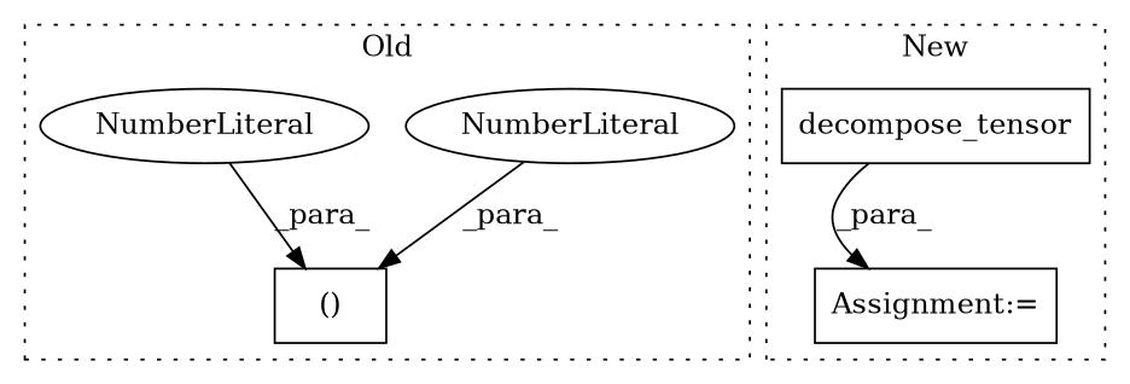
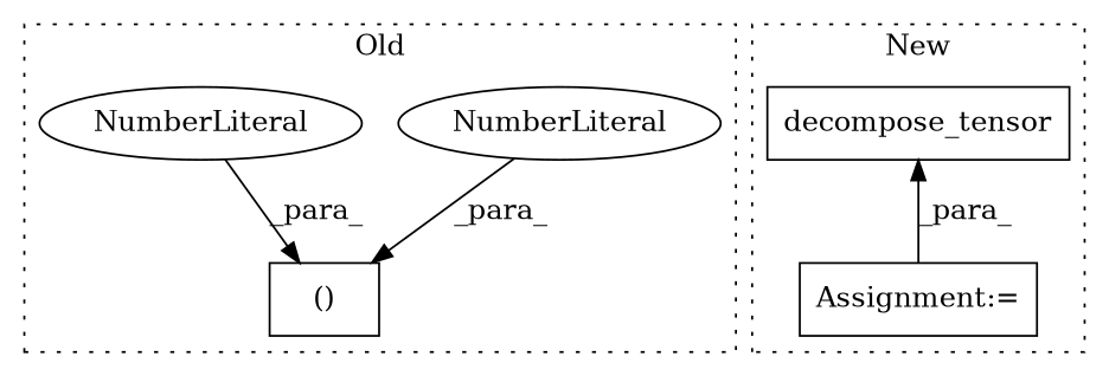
  digraph {
    node [a=34 l=1 shape=box]
    n1 [a=106 l=42 label="()" s=12945]
    n2 [label=NumberLiteral s=12972 shape=ellipse]
    n3 [label=NumberLiteral s=12986 shape=ellipse]
    n4 [a=32 l="17,1" label=decompose_tensor s="13077,13243"]
    n5 [a=7 l=2 label="Assignment:=" s=13075]
    subgraph cluster_1 {
      label=Old
      style=dotted
      n1
      n2
      n3
    }
    subgraph cluster_2 {
      label=New
      style=dotted
      n4
      n5
    }
    n2 -> n1 [label=_para_]
    n3 -> n1 [label=_para_]
-   n4 -> n5 [label=_para_]
+   n5 -> n4 [label=_para_]
  }
